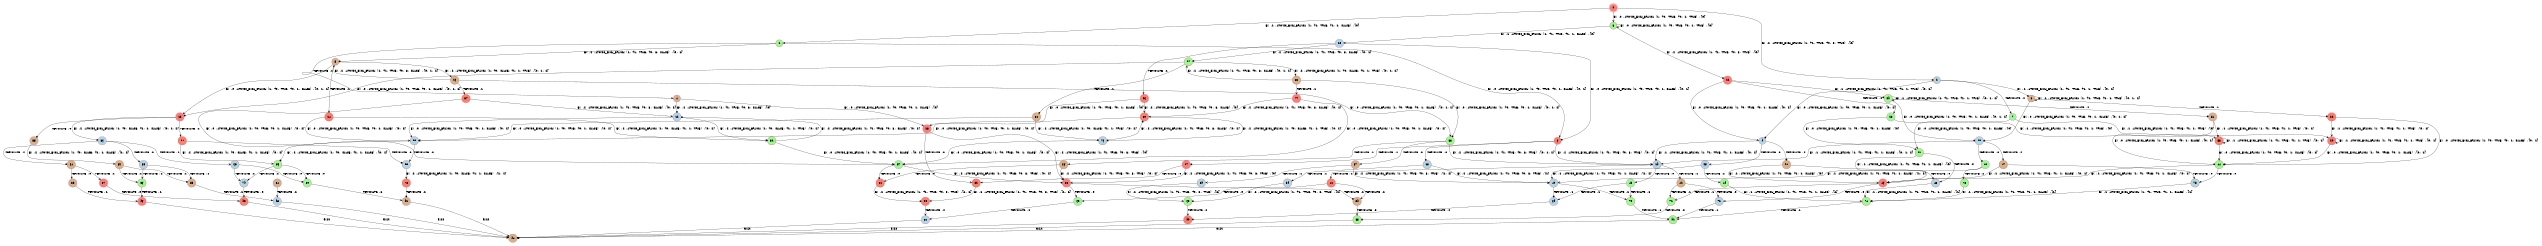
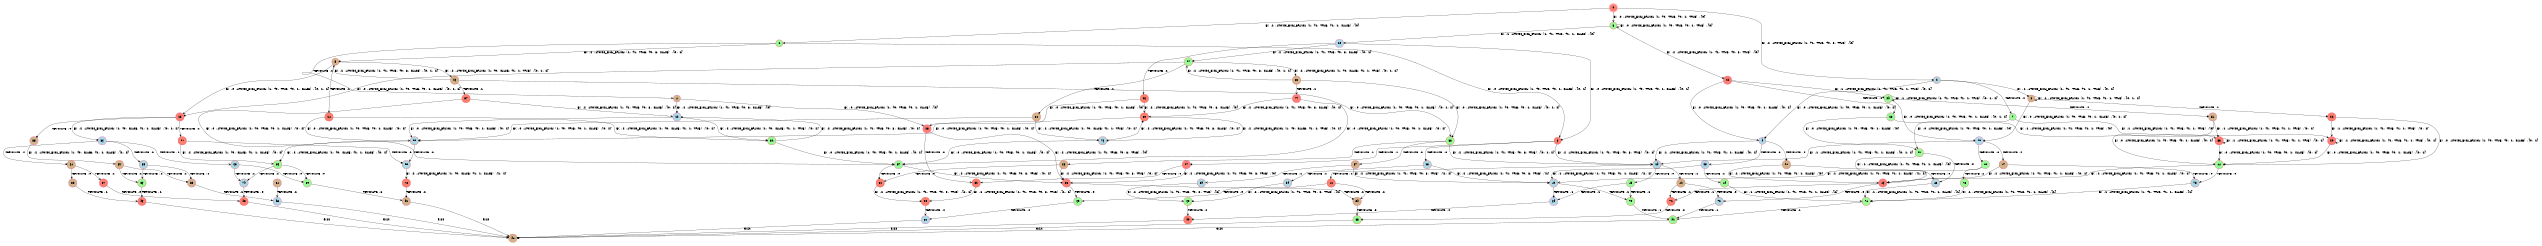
  digraph {
    fontname="DejaVu Sans Mono"
    node [color=red fillcolor=salmon fontname="DejaVu Sans Mono" shape=circle style=filled]
    edge [arrowhead=vee fontname="DejaVu Sans Mono"]
    0 [peripheries=2]
    1 [fillcolor=palegreen]
    2 [fillcolor=lightblue]
    3 [fillcolor=palegreen]
    4 [color=deeppink fillcolor=tan]
    5 [fillcolor=tan]
    6
    7 [color=deeppink fillcolor=palegreen]
    8 [fillcolor=tan]
    9 [color=deeppink fillcolor=lightblue]
    10 [color=deeppink fillcolor=lightblue]
    11 [color=deeppink]
    12 [color=deeppink fillcolor=lightblue]
    13 [color=deeppink]
    14
    15 [color=deeppink]
    16 [fillcolor=tan]
    17 [color=deeppink]
    18 [fillcolor=lightblue]
    19 [fillcolor=lightblue]
    20 [color=deeppink]
    21 [fillcolor=palegreen]
    22
    23 [color=deeppink fillcolor=lightblue]
    24 [fillcolor=tan]
    25 [color=deeppink fillcolor=lightblue]
    26
    27 [fillcolor=palegreen]
    28 [color=deeppink fillcolor=palegreen]
    29 [fillcolor=palegreen]
    30 [fillcolor=lightblue]
    31 [fillcolor=palegreen]
    32
    33 [color=deeppink]
    34
    35 [color=deeppink fillcolor=tan]
    36 [color=deeppink fillcolor=lightblue]
    37
    38 [fillcolor=palegreen]
    39 [fillcolor=lightblue]
    40 [fillcolor=lightblue]
    41
    42 [fillcolor=tan]
    43 [color=deeppink fillcolor=palegreen]
    44 [fillcolor=palegreen]
    45 [fillcolor=lightblue]
    46 [color=deeppink]
    47 [fillcolor=tan]
    48 [color=deeppink fillcolor=palegreen]
    49 [fillcolor=palegreen]
    50
    51 [fillcolor=tan]
    52 [fillcolor=tan]
    53
    54 [color=deeppink fillcolor=tan]
    55 [fillcolor=lightblue]
    56 [fillcolor=palegreen]
    57 [color=deeppink fillcolor=palegreen]
    58
    59 [fillcolor=tan]
    60 [color=deeppink fillcolor=palegreen]
    62 [fillcolor=tan]
    63 [fillcolor=lightblue]
    64 [fillcolor=tan]
    65 [fillcolor=lightblue]
    66 [fillcolor=tan]
    67 [color=deeppink fillcolor=tan]
    68 [fillcolor=palegreen]
    69 [color=deeppink fillcolor=lightblue]
    70 [fillcolor=palegreen]
-   71 [fillcolor=palegreen]
+   71
    72 [fillcolor=lightblue]
    73 [fillcolor=lightblue]
    74 [fillcolor=palegreen]
    75 [fillcolor=palegreen]
    76 [fillcolor=lightblue]
    77 [color=deeppink]
    78
    79 [fillcolor=lightblue]
    80 [color=deeppink fillcolor=palegreen]
    81
    82 [color=deeppink fillcolor=lightblue]
    83 [fillcolor=palegreen]
    85 [color=deeppink fillcolor=tan]
    86 [fillcolor=palegreen]
    87 [color=deeppink]
    88 [color=deeppink fillcolor=tan]
    89 [fillcolor=lightblue]
    90
    91 [fillcolor=palegreen]
    92 [color=deeppink fillcolor=tan]
    93
    94 [fillcolor=tan]
    84 [color=deeppink fillcolor=tan]
    95 [color=deeppink fillcolor=lightblue]
    96 [color=deeppink]
    0 -> 1 [arrowhead=normal label="EX !1 !ATOMIC_EXCH_BRANCH (1, +1, TRUE, +1, 1, FALSE) !{0}"]
    0 -> 2 [arrowhead=dot label="EX !2 !ATOMIC_EXCH_BRANCH (1, +1, TRUE, +0, 3, TRUE) !{0}"]
    0 -> 3 [label="EX !0 !ATOMIC_EXCH_BRANCH (1, +0, TRUE, +0, 1, TRUE) !{0}"]
    1 -> 4 [arrowhead=normal label="TERMINATE !1"]
    1 -> 5 [arrowhead=dot label="EX !2 !ATOMIC_EXCH_BRANCH (1, +1, TRUE, +0, 3, FALSE) !{0, 1}"]
    1 -> 6 [arrowhead=normal label="EX !0 !ATOMIC_EXCH_BRANCH (1, +0, TRUE, +0, 1, FALSE) !{0, 1}"]
    2 -> 7 [arrowhead=normal label="TERMINATE !2"]
    2 -> 8 [arrowhead=dot label="EX !1 !ATOMIC_EXCH_BRANCH (1, +1, TRUE, +1, 1, TRUE) !{0, 2}"]
    2 -> 9 [arrowhead=dot label="EX !0 !ATOMIC_EXCH_BRANCH (1, +0, TRUE, +0, 1, FALSE) !{0, 2}"]
    3 -> 3 [label="EX !0 !ATOMIC_EXCH_BRANCH (1, +0, TRUE, +0, 1, TRUE) !{0}"]
    3 -> 10 [label="EX !1 !ATOMIC_EXCH_BRANCH (1, +1, TRUE, +1, 1, FALSE) !{0}"]
    3 -> 11 [arrowhead=dot label="EX !2 !ATOMIC_EXCH_BRANCH (1, +1, TRUE, +0, 3, TRUE) !{0}"]
    4 -> 12 [arrowhead=dot label="EX !2 !ATOMIC_EXCH_BRANCH (1, +1, TRUE, +0, 3, FALSE) !{0}"]
    4 -> 13 [label="EX !0 !ATOMIC_EXCH_BRANCH (1, +0, TRUE, +0, 1, FALSE) !{0}"]
    5 -> 14 [label="TERMINATE !1"]
    5 -> 15 [label="EX !0 !ATOMIC_EXCH_BRANCH (1, +0, TRUE, +0, 1, FALSE) !{0, 1, 2}"]
    5 -> 16 [label="EX !2 !ATOMIC_EXCH_BRANCH (1, +0, FALSE, +1, 1, TRUE) !{0, 1, 2}"]
    6 -> 17 [arrowhead=dot label="TERMINATE !1"]
    6 -> 18 [arrowhead=dot label="TERMINATE !0"]
    6 -> 19 [label="EX !2 !ATOMIC_EXCH_BRANCH (1, +1, TRUE, +0, 3, TRUE) !{0, 1}"]
    7 -> 20 [label="EX !1 !ATOMIC_EXCH_BRANCH (1, +1, TRUE, +1, 1, TRUE) !{0}"]
    7 -> 21 [label="EX !0 !ATOMIC_EXCH_BRANCH (1, +0, TRUE, +0, 1, FALSE) !{0}"]
    8 -> 8 [arrowhead=normal label="EX !1 !ATOMIC_EXCH_BRANCH (1, +1, TRUE, +1, 1, TRUE) !{0, 1, 2}"]
    8 -> 22 [arrowhead=dot label="TERMINATE !1"]
    8 -> 23 [arrowhead=dot label="EX !0 !ATOMIC_EXCH_BRANCH (1, +0, TRUE, +0, 1, FALSE) !{0, 1, 2}"]
    9 -> 19 [arrowhead=dot label="EX !1 !ATOMIC_EXCH_BRANCH (1, +1, TRUE, +1, 1, FALSE) !{0, 2}"]
    9 -> 24 [arrowhead=dot label="TERMINATE !2"]
    9 -> 25 [label="TERMINATE !0"]
    10 -> 6 [arrowhead=dot label="EX !0 !ATOMIC_EXCH_BRANCH (1, +0, TRUE, +0, 1, FALSE) !{0, 1}"]
    10 -> 26 [arrowhead=normal label="TERMINATE !1"]
    10 -> 27 [arrowhead=dot label="EX !2 !ATOMIC_EXCH_BRANCH (1, +1, TRUE, +0, 3, FALSE) !{0, 1}"]
    11 -> 9 [arrowhead=normal label="EX !0 !ATOMIC_EXCH_BRANCH (1, +0, TRUE, +0, 1, FALSE) !{0, 2}"]
    11 -> 28 [arrowhead=normal label="TERMINATE !2"]
    11 -> 29 [arrowhead=dot label="EX !1 !ATOMIC_EXCH_BRANCH (1, +1, TRUE, +1, 1, TRUE) !{0, 2}"]
    12 -> 30 [label="EX !0 !ATOMIC_EXCH_BRANCH (1, +0, TRUE, +0, 1, FALSE) !{0, 2}"]
    12 -> 31 [label="EX !2 !ATOMIC_EXCH_BRANCH (1, +0, FALSE, +1, 1, TRUE) !{0, 2}"]
    13 -> 32 [label="TERMINATE !0"]
    13 -> 33 [label="EX !2 !ATOMIC_EXCH_BRANCH (1, +1, TRUE, +0, 3, TRUE) !{0}"]
    14 -> 30 [label="EX !0 !ATOMIC_EXCH_BRANCH (1, +0, TRUE, +0, 1, FALSE) !{0, 2}"]
    14 -> 31 [arrowhead=dot label="EX !2 !ATOMIC_EXCH_BRANCH (1, +0, FALSE, +1, 1, TRUE) !{0, 2}"]
    15 -> 34 [arrowhead=normal label="TERMINATE !1"]
    15 -> 35 [arrowhead=dot label="TERMINATE !0"]
    15 -> 36 [arrowhead=dot label="EX !2 !ATOMIC_EXCH_BRANCH (1, +0, FALSE, +1, 1, FALSE) !{0, 1, 2}"]
    16 -> 5 [arrowhead=normal label="EX !2 !ATOMIC_EXCH_BRANCH (1, +1, TRUE, +0, 3, FALSE) !{0, 1, 2}"]
    16 -> 37 [arrowhead=normal label="TERMINATE !1"]
    16 -> 38 [label="EX !0 !ATOMIC_EXCH_BRANCH (1, +0, TRUE, +0, 1, FALSE) !{0, 1, 2}"]
    17 -> 32 [arrowhead=normal label="TERMINATE !0"]
    17 -> 33 [label="EX !2 !ATOMIC_EXCH_BRANCH (1, +1, TRUE, +0, 3, TRUE) !{0}"]
    18 -> 39 [arrowhead=normal label="TERMINATE !1"]
    18 -> 40 [label="EX !2 !ATOMIC_EXCH_BRANCH (1, +1, TRUE, +0, 3, TRUE) !{1}"]
    19 -> 41 [arrowhead=normal label="TERMINATE !1"]
    19 -> 42 [label="TERMINATE !2"]
    19 -> 43 [arrowhead=normal label="TERMINATE !0"]
    20 -> 20 [label="EX !1 !ATOMIC_EXCH_BRANCH (1, +1, TRUE, +1, 1, TRUE) !{0, 1}"]
    20 -> 44 [arrowhead=normal label="EX !0 !ATOMIC_EXCH_BRANCH (1, +0, TRUE, +0, 1, FALSE) !{0, 1}"]
    21 -> 45 [arrowhead=normal label="TERMINATE !0"]
    21 -> 46 [arrowhead=normal label="EX !1 !ATOMIC_EXCH_BRANCH (1, +1, TRUE, +1, 1, FALSE) !{0}"]
    22 -> 20 [label="EX !1 !ATOMIC_EXCH_BRANCH (1, +1, TRUE, +1, 1, TRUE) !{0, 1}"]
    22 -> 44 [arrowhead=dot label="EX !0 !ATOMIC_EXCH_BRANCH (1, +0, TRUE, +0, 1, FALSE) !{0, 1}"]
    23 -> 19 [arrowhead=normal label="EX !1 !ATOMIC_EXCH_BRANCH (1, +1, TRUE, +1, 1, FALSE) !{0, 1, 2}"]
    23 -> 47 [label="TERMINATE !2"]
    23 -> 48 [arrowhead=dot label="TERMINATE !0"]
    24 -> 45 [arrowhead=normal label="TERMINATE !0"]
    24 -> 46 [label="EX !1 !ATOMIC_EXCH_BRANCH (1, +1, TRUE, +1, 1, FALSE) !{0}"]
    25 -> 40 [arrowhead=normal label="EX !1 !ATOMIC_EXCH_BRANCH (1, +1, TRUE, +1, 1, FALSE) !{1, 2}"]
    25 -> 49 [label="TERMINATE !2"]
    26 -> 13 [label="EX !0 !ATOMIC_EXCH_BRANCH (1, +0, TRUE, +0, 1, FALSE) !{0}"]
    26 -> 50 [label="EX !2 !ATOMIC_EXCH_BRANCH (1, +1, TRUE, +0, 3, FALSE) !{0}"]
    27 -> 15 [arrowhead=dot label="EX !0 !ATOMIC_EXCH_BRANCH (1, +0, TRUE, +0, 1, FALSE) !{0, 1, 2}"]
    27 -> 51 [arrowhead=dot label="TERMINATE !1"]
    27 -> 52 [arrowhead=normal label="EX !2 !ATOMIC_EXCH_BRANCH (1, +0, FALSE, +1, 1, TRUE) !{0, 1, 2}"]
    28 -> 21 [label="EX !0 !ATOMIC_EXCH_BRANCH (1, +0, TRUE, +0, 1, FALSE) !{0}"]
    28 -> 53 [label="EX !1 !ATOMIC_EXCH_BRANCH (1, +1, TRUE, +1, 1, TRUE) !{0}"]
    29 -> 23 [arrowhead=dot label="EX !0 !ATOMIC_EXCH_BRANCH (1, +0, TRUE, +0, 1, FALSE) !{0, 1, 2}"]
    29 -> 29 [label="EX !1 !ATOMIC_EXCH_BRANCH (1, +1, TRUE, +1, 1, TRUE) !{0, 1, 2}"]
    29 -> 54 [arrowhead=dot label="TERMINATE !2"]
    30 -> 55 [label="TERMINATE !0"]
    30 -> 56 [arrowhead=dot label="EX !2 !ATOMIC_EXCH_BRANCH (1, +0, FALSE, +1, 1, FALSE) !{0, 2}"]
    31 -> 12 [arrowhead=dot label="EX !2 !ATOMIC_EXCH_BRANCH (1, +1, TRUE, +0, 3, FALSE) !{0, 2}"]
    31 -> 57 [arrowhead=normal label="EX !0 !ATOMIC_EXCH_BRANCH (1, +0, TRUE, +0, 1, FALSE) !{0, 2}"]
    32 -> 58 [label="EX !2 !ATOMIC_EXCH_BRANCH (1, +1, TRUE, +0, 3, TRUE) !{1, 2}"]
    33 -> 59 [arrowhead=dot label="TERMINATE !2"]
    33 -> 60 [arrowhead=normal label="TERMINATE !0"]
    34 -> 55 [arrowhead=dot label="TERMINATE !0"]
    34 -> 56 [label="EX !2 !ATOMIC_EXCH_BRANCH (1, +0, FALSE, +1, 1, FALSE) !{0, 2}"]
    35 -> 62 [label="EX !2 !ATOMIC_EXCH_BRANCH (1, +0, FALSE, +1, 1, FALSE) !{1, 2}"]
    36 -> 63 [label="TERMINATE !1"]
    36 -> 64 [arrowhead=dot label="TERMINATE !2"]
    36 -> 65 [arrowhead=normal label="TERMINATE !0"]
    37 -> 12 [label="EX !2 !ATOMIC_EXCH_BRANCH (1, +1, TRUE, +0, 3, FALSE) !{0, 2}"]
    37 -> 57 [label="EX !0 !ATOMIC_EXCH_BRANCH (1, +0, TRUE, +0, 1, FALSE) !{0, 2}"]
    38 -> 19 [label="EX !2 !ATOMIC_EXCH_BRANCH (1, +1, TRUE, +0, 3, TRUE) !{0, 1, 2}"]
    38 -> 66 [arrowhead=normal label="TERMINATE !1"]
    38 -> 67 [arrowhead=normal label="TERMINATE !0"]
    39 -> 68 [arrowhead=dot label="EX !2 !ATOMIC_EXCH_BRANCH (1, +1, TRUE, +0, 3, TRUE) !{2}"]
    40 -> 69 [arrowhead=dot label="TERMINATE !1"]
    40 -> 70 [arrowhead=normal label="TERMINATE !2"]
    41 -> 59 [label="TERMINATE !2"]
    41 -> 60 [arrowhead=normal label="TERMINATE !0"]
    42 -> 71 [arrowhead=normal label="TERMINATE !1"]
    42 -> 72 [arrowhead=normal label="TERMINATE !0"]
    43 -> 69 [arrowhead=normal label="TERMINATE !1"]
    43 -> 70 [label="TERMINATE !2"]
    44 -> 46 [arrowhead=normal label="EX !1 !ATOMIC_EXCH_BRANCH (1, +1, TRUE, +1, 1, FALSE) !{0, 1}"]
    44 -> 73 [arrowhead=normal label="TERMINATE !0"]
    45 -> 74 [label="EX !1 !ATOMIC_EXCH_BRANCH (1, +1, TRUE, +1, 1, FALSE) !{1}"]
    46 -> 71 [label="TERMINATE !1"]
    46 -> 72 [arrowhead=normal label="TERMINATE !0"]
    47 -> 46 [arrowhead=normal label="EX !1 !ATOMIC_EXCH_BRANCH (1, +1, TRUE, +1, 1, FALSE) !{0, 1}"]
    47 -> 73 [label="TERMINATE !0"]
    48 -> 40 [label="EX !1 !ATOMIC_EXCH_BRANCH (1, +1, TRUE, +1, 1, FALSE) !{1, 2}"]
    48 -> 75 [label="TERMINATE !2"]
    49 -> 74 [label="EX !1 !ATOMIC_EXCH_BRANCH (1, +1, TRUE, +1, 1, FALSE) !{1}"]
    50 -> 30 [label="EX !0 !ATOMIC_EXCH_BRANCH (1, +0, TRUE, +0, 1, FALSE) !{0, 2}"]
    50 -> 76 [arrowhead=dot label="EX !2 !ATOMIC_EXCH_BRANCH (1, +0, FALSE, +1, 1, TRUE) !{0, 2}"]
    51 -> 30 [arrowhead=dot label="EX !0 !ATOMIC_EXCH_BRANCH (1, +0, TRUE, +0, 1, FALSE) !{0, 2}"]
    51 -> 76 [arrowhead=dot label="EX !2 !ATOMIC_EXCH_BRANCH (1, +0, FALSE, +1, 1, TRUE) !{0, 2}"]
    52 -> 27 [label="EX !2 !ATOMIC_EXCH_BRANCH (1, +1, TRUE, +0, 3, FALSE) !{0, 1, 2}"]
    52 -> 38 [arrowhead=dot label="EX !0 !ATOMIC_EXCH_BRANCH (1, +0, TRUE, +0, 1, FALSE) !{0, 1, 2}"]
    52 -> 77 [label="TERMINATE !1"]
    53 -> 44 [label="EX !0 !ATOMIC_EXCH_BRANCH (1, +0, TRUE, +0, 1, FALSE) !{0, 1}"]
    53 -> 53 [arrowhead=normal label="EX !1 !ATOMIC_EXCH_BRANCH (1, +1, TRUE, +1, 1, TRUE) !{0, 1}"]
    54 -> 44 [arrowhead=dot label="EX !0 !ATOMIC_EXCH_BRANCH (1, +0, TRUE, +0, 1, FALSE) !{0, 1}"]
    54 -> 53 [arrowhead=dot label="EX !1 !ATOMIC_EXCH_BRANCH (1, +1, TRUE, +1, 1, TRUE) !{0, 1}"]
    55 -> 78 [label="EX !2 !ATOMIC_EXCH_BRANCH (1, +0, FALSE, +1, 1, FALSE) !{1, 2}"]
    56 -> 79 [arrowhead=normal label="TERMINATE !2"]
    56 -> 80 [arrowhead=dot label="TERMINATE !0"]
    57 -> 33 [arrowhead=dot label="EX !2 !ATOMIC_EXCH_BRANCH (1, +1, TRUE, +0, 3, TRUE) !{0, 2}"]
    57 -> 81 [arrowhead=dot label="TERMINATE !0"]
    58 -> 82 [label="TERMINATE !2"]
    59 -> 83 [arrowhead=normal label="TERMINATE !0"]
    60 -> 82 [label="TERMINATE !2"]
    62 -> 85 [arrowhead=dot label="TERMINATE !1"]
    62 -> 86 [label="TERMINATE !2"]
    63 -> 79 [label="TERMINATE !2"]
    63 -> 80 [arrowhead=dot label="TERMINATE !0"]
    64 -> 87 [label="TERMINATE !1"]
    64 -> 88 [arrowhead=normal label="TERMINATE !0"]
    65 -> 85 [arrowhead=dot label="TERMINATE !1"]
    65 -> 86 [label="TERMINATE !2"]
    66 -> 33 [label="EX !2 !ATOMIC_EXCH_BRANCH (1, +1, TRUE, +0, 3, TRUE) !{0, 2}"]
    66 -> 81 [label="TERMINATE !0"]
    67 -> 40 [label="EX !2 !ATOMIC_EXCH_BRANCH (1, +1, TRUE, +0, 3, TRUE) !{1, 2}"]
    67 -> 89 [label="TERMINATE !1"]
    68 -> 90 [label="TERMINATE !2"]
    69 -> 90 [arrowhead=dot label="TERMINATE !2"]
    70 -> 91 [arrowhead=dot label="TERMINATE !1"]
    71 -> 83 [arrowhead=dot label="TERMINATE !0"]
    72 -> 91 [arrowhead=normal label="TERMINATE !1"]
    73 -> 74 [label="EX !1 !ATOMIC_EXCH_BRANCH (1, +1, TRUE, +1, 1, FALSE) !{1}"]
    74 -> 91 [label="TERMINATE !1"]
    75 -> 74 [label="EX !1 !ATOMIC_EXCH_BRANCH (1, +1, TRUE, +1, 1, FALSE) !{1}"]
    76 -> 50 [arrowhead=dot label="EX !2 !ATOMIC_EXCH_BRANCH (1, +1, TRUE, +0, 3, FALSE) !{0, 2}"]
    76 -> 57 [label="EX !0 !ATOMIC_EXCH_BRANCH (1, +0, TRUE, +0, 1, FALSE) !{0, 2}"]
    77 -> 50 [arrowhead=normal label="EX !2 !ATOMIC_EXCH_BRANCH (1, +1, TRUE, +0, 3, FALSE) !{0, 2}"]
    77 -> 57 [label="EX !0 !ATOMIC_EXCH_BRANCH (1, +0, TRUE, +0, 1, FALSE) !{0, 2}"]
    78 -> 92 [arrowhead=dot label="TERMINATE !2"]
    79 -> 93 [label="TERMINATE !0"]
    80 -> 92 [label="TERMINATE !2"]
    81 -> 58 [arrowhead=dot label="EX !2 !ATOMIC_EXCH_BRANCH (1, +1, TRUE, +0, 3, TRUE) !{1, 2}"]
    82 -> 94 [arrowhead=normal label=exit]
    83 -> 94 [arrowhead=normal label=exit]
    85 -> 95 [arrowhead=normal label="TERMINATE !2"]
    86 -> 96 [arrowhead=normal label="TERMINATE !1"]
    87 -> 93 [arrowhead=normal label="TERMINATE !0"]
    88 -> 96 [label="TERMINATE !1"]
    89 -> 68 [label="EX !2 !ATOMIC_EXCH_BRANCH (1, +1, TRUE, +0, 3, TRUE) !{2}"]
    90 -> 94 [arrowhead=normal label=exit]
    91 -> 94 [arrowhead=dot label=exit]
    92 -> 94 [label=exit]
    93 -> 94 [arrowhead=normal label=exit]
    84 -> 95 [label="TERMINATE !2"]
    95 -> 94 [arrowhead=dot label=exit]
    96 -> 94 [label=exit]
  }
